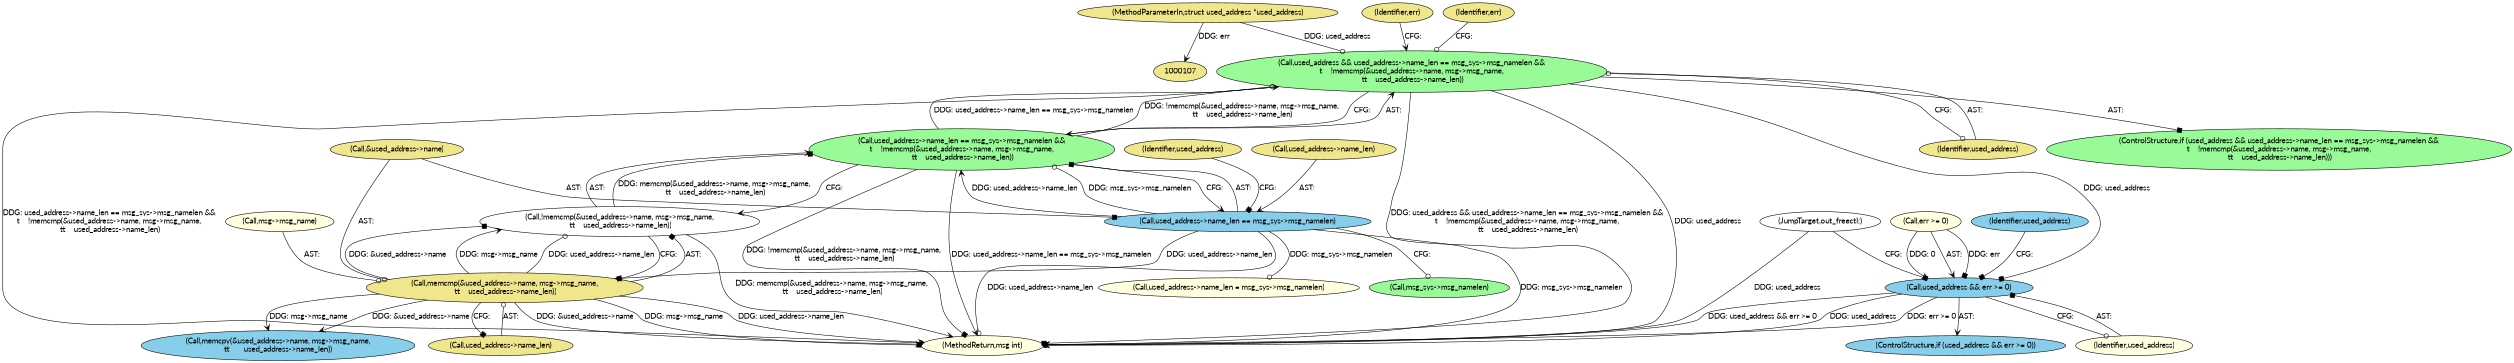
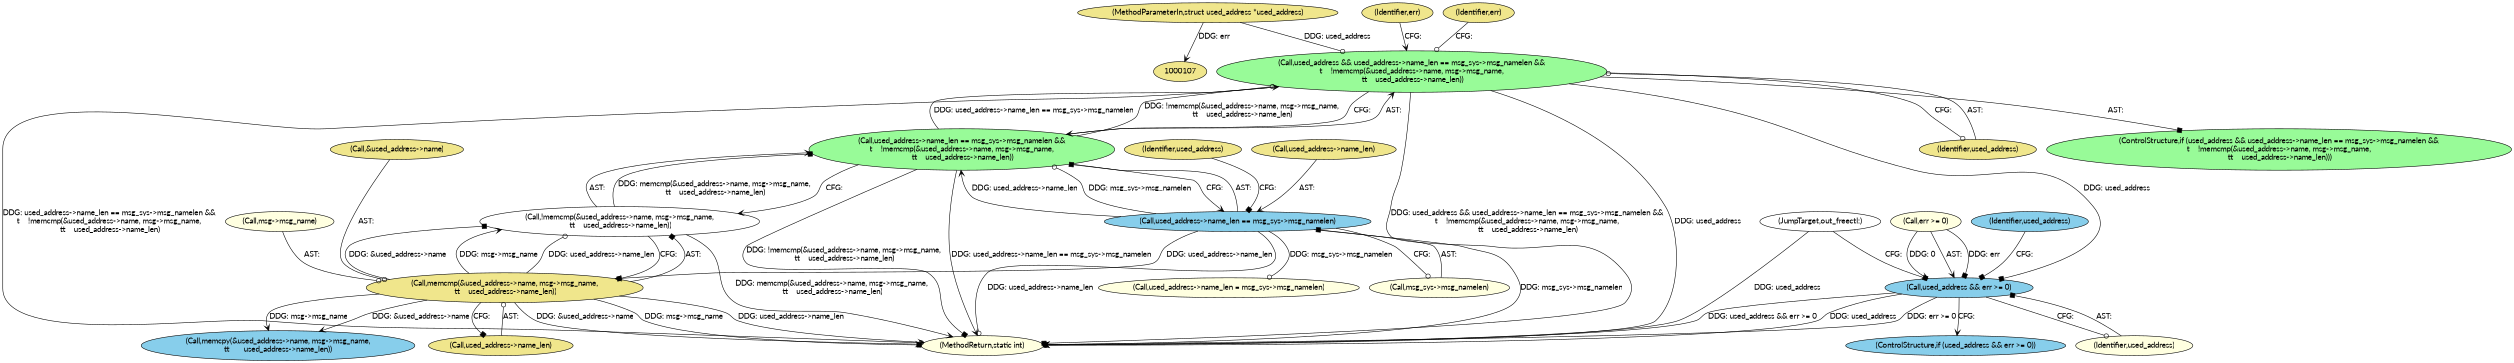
  digraph {
    fontname=Lato
    node [fillcolor=khaki fontname=Lato style=filled]
    edge [arrowhead=vee fontname=Lato]
    n1 [fillcolor=palegreen label="(Call,used_address && used_address->name_len == msg_sys->msg_namelen &&\n\t    !memcmp(&used_address->name, msg->msg_name,\n \t\t    used_address->name_len))"]
    n2 [fillcolor=palegreen label="(Call,used_address->name_len == msg_sys->msg_namelen &&\n\t    !memcmp(&used_address->name, msg->msg_name,\n \t\t    used_address->name_len))"]
    n3 [fillcolor=skyblue label="(Call,used_address && err >= 0)"]
-   n4 [fillcolor=lightyellow label="(MethodReturn,msg int)"]
+   n4 [fillcolor=lightyellow label="(MethodReturn,static int)"]
    n5 [label="(Identifier,used_address)"]
    n6 [fillcolor=palegreen label="(ControlStructure,if (used_address && used_address->name_len == msg_sys->msg_namelen &&\n\t    !memcmp(&used_address->name, msg->msg_name,\n \t\t    used_address->name_len)))"]
    n7 [fillcolor=skyblue label="(Call,used_address->name_len == msg_sys->msg_namelen)"]
    n8 [fillcolor=white label="(Call,!memcmp(&used_address->name, msg->msg_name,\n \t\t    used_address->name_len))"]
    n9 [fillcolor=lightyellow label="(Identifier,used_address)"]
    n10 [fillcolor=skyblue label="(ControlStructure,if (used_address && err >= 0))"]
    n11 [label="(MethodParameterIn,struct used_address *used_address)"]
    1000107
    n13 [label="(Call,memcmp(&used_address->name, msg->msg_name,\n \t\t    used_address->name_len))"]
-   n14 [fillcolor=palegreen label="(Call,msg_sys->msg_namelen)"]
+   n14 [fillcolor=lightyellow label="(Call,msg_sys->msg_namelen)"]
    n15 [fillcolor=lightyellow label="(Call,used_address->name_len = msg_sys->msg_namelen)"]
    n16 [label="(Call,used_address->name_len)"]
    n17 [fillcolor=skyblue label="(Call,memcpy(&used_address->name, msg->msg_name,\n\t\t       used_address->name_len))"]
    n18 [fillcolor=lightyellow label="(Call,err >= 0)"]
    n19 [label="(Call,&used_address->name)"]
    n20 [fillcolor=white label="(JumpTarget,out_freectl:)"]
    n21 [label="(Call,used_address->name_len)"]
    n22 [fillcolor=skyblue label="(Identifier,used_address)"]
    n23 [label="(Identifier,err)"]
    n24 [label="(Identifier,err)"]
    n25 [fillcolor=lightyellow label="(Call,msg->msg_name)"]
    n26 [label="(Identifier,used_address)"]
    n1 -> n2 [label="CFG: "]
    n1 -> n3 [arrowhead=box label="DDG: used_address"]
    n1 -> n4 [arrowhead=odot label="DDG: used_address->name_len == msg_sys->msg_namelen &&\n\t    !memcmp(&used_address->name, msg->msg_name,\n \t\t    used_address->name_len)"]
    n1 -> n4 [arrowhead=box label="DDG: used_address"]
    n1 -> n4 [arrowhead=box label="DDG: used_address && used_address->name_len == msg_sys->msg_namelen &&\n\t    !memcmp(&used_address->name, msg->msg_name,\n \t\t    used_address->name_len)"]
    n1 -> n5 [arrowhead=odot label="CFG: "]
    n1 -> n6 [arrowhead=box label="AST: "]
    n2 -> n1 [label="AST: "]
    n2 -> n1 [label="DDG: used_address->name_len == msg_sys->msg_namelen"]
    n2 -> n1 [arrowhead=odot label="DDG: !memcmp(&used_address->name, msg->msg_name,\n \t\t    used_address->name_len)"]
    n2 -> n4 [arrowhead=box label="DDG: !memcmp(&used_address->name, msg->msg_name,\n \t\t    used_address->name_len)"]
    n2 -> n4 [label="DDG: used_address->name_len == msg_sys->msg_namelen"]
    n2 -> n7 [label="CFG: "]
    n2 -> n8 [label="CFG: "]
    n3 -> n4 [label="DDG: used_address && err >= 0"]
    n3 -> n4 [arrowhead=odot label="DDG: used_address"]
    n3 -> n4 [label="DDG: err >= 0"]
    n3 -> n9 [arrowhead=odot label="CFG: "]
-   n3 -> n10 [label="AST: "]
+   n3 -> n10 [label="CFG: "]
    n5 -> n1 [arrowhead=odot label="AST: "]
    n7 -> n2 [arrowhead=box label="AST: "]
    n7 -> n2 [label="DDG: used_address->name_len"]
    n7 -> n2 [arrowhead=odot label="DDG: msg_sys->msg_namelen"]
    n7 -> n4 [label="DDG: msg_sys->msg_namelen"]
    n7 -> n4 [arrowhead=odot label="DDG: used_address->name_len"]
    n7 -> n13 [label="DDG: used_address->name_len"]
    n7 -> n14 [arrowhead=odot label="CFG: "]
    n7 -> n15 [arrowhead=odot label="DDG: msg_sys->msg_namelen"]
    n8 -> n2 [label="AST: "]
    n8 -> n2 [arrowhead=box label="DDG: memcmp(&used_address->name, msg->msg_name,\n \t\t    used_address->name_len)"]
    n8 -> n4 [label="DDG: memcmp(&used_address->name, msg->msg_name,\n \t\t    used_address->name_len)"]
    n8 -> n13 [arrowhead=box label="CFG: "]
    n9 -> n3 [arrowhead=box label="AST: "]
    n11 -> n1 [arrowhead=odot label="DDG: used_address"]
    n11 -> 1000107 [label="DDG: err"]
    n13 -> n4 [label="DDG: used_address->name_len"]
    n13 -> n4 [label="DDG: &used_address->name"]
    n13 -> n4 [arrowhead=box label="DDG: msg->msg_name"]
    n13 -> n8 [arrowhead=box label="AST: "]
    n13 -> n8 [arrowhead=box label="DDG: &used_address->name"]
    n13 -> n8 [label="DDG: msg->msg_name"]
    n13 -> n8 [arrowhead=odot label="DDG: used_address->name_len"]
    n13 -> n16 [arrowhead=box label="CFG: "]
    n13 -> n17 [label="DDG: &used_address->name"]
    n13 -> n17 [label="DDG: msg->msg_name"]
-   n19 -> n7 [arrowhead=box label="AST: "]
+   n14 -> n7 [arrowhead=box label="AST: "]
    n16 -> n13 [arrowhead=odot label="AST: "]
    n18 -> n3 [label="AST: "]
    n18 -> n3 [arrowhead=box label="DDG: err"]
    n18 -> n3 [label="DDG: 0"]
    n19 -> n13 [arrowhead=odot label="AST: "]
    n20 -> n3 [arrowhead=box label="CFG: "]
    n20 -> n4 [arrowhead=odot label="DDG: used_address"]
    n21 -> n7 [label="AST: "]
    n22 -> n3 [arrowhead=box label="CFG: "]
    n23 -> n1 [label="CFG: "]
    n24 -> n1 [arrowhead=odot label="CFG: "]
    n25 -> n13 [arrowhead=odot label="AST: "]
    n26 -> n7 [arrowhead=box label="CFG: "]
  }
